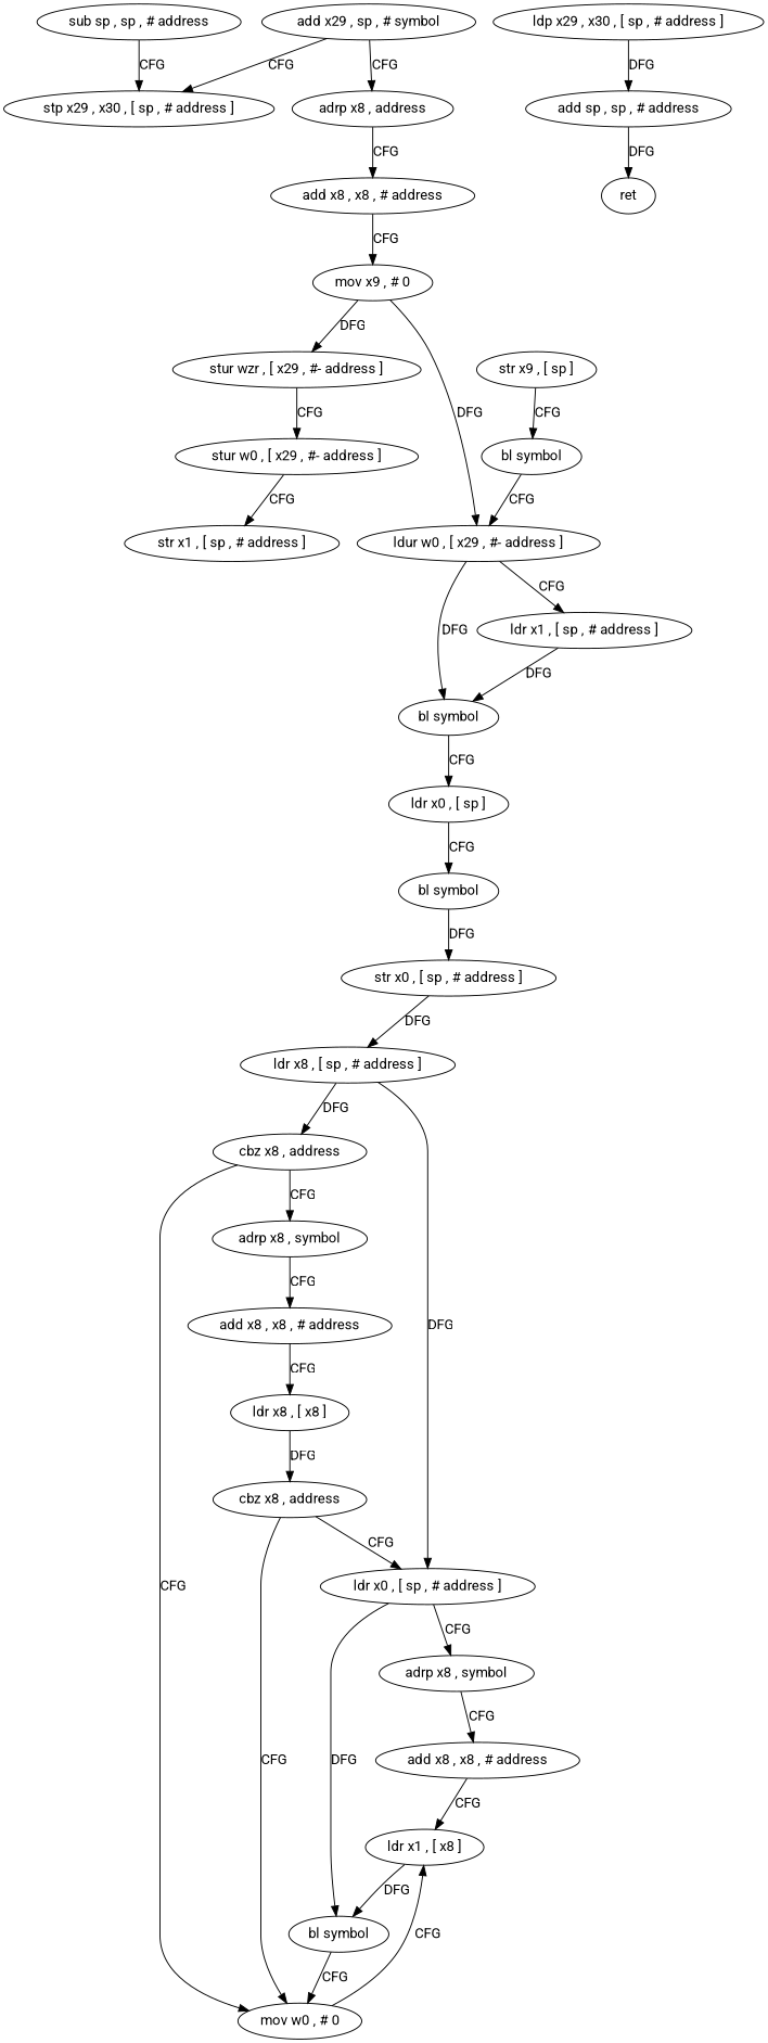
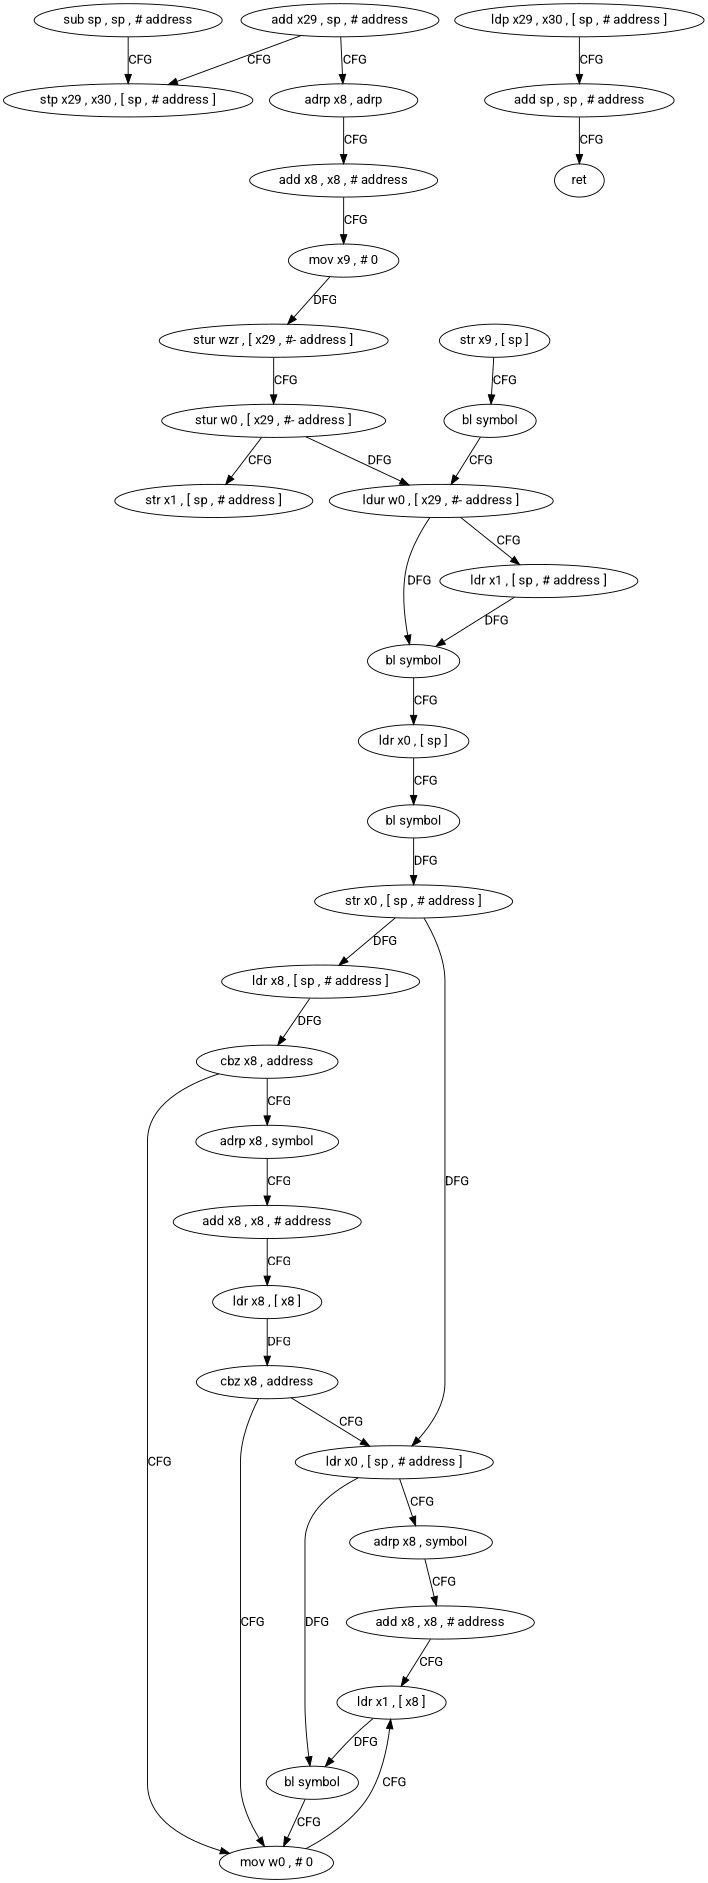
  digraph {
    fontname=Roboto
    node [fontname=Roboto]
    edge [fontname=Roboto]
    n1 [label="sub sp , sp , # address"]
    n2 [label="stp x29 , x30 , [ sp , # address ]"]
-   n3 [label="add x29 , sp , # symbol"]
-   n4 [label="adrp x8 , address"]
+   n3 [label="add x29 , sp , # address"]
+   n4 [label="adrp x8 , adrp"]
    n5 [label="add x8 , x8 , # address"]
    n6 [label="mov x9 , # 0"]
    n7 [label="stur wzr , [ x29 , #- address ]"]
    n8 [label="stur w0 , [ x29 , #- address ]"]
    n9 [label="str x1 , [ sp , # address ]"]
    n10 [label="ldur w0 , [ x29 , #- address ]"]
    n11 [label="ldr x1 , [ sp , # address ]"]
    n12 [label="bl symbol"]
    n13 [label="str x9 , [ sp ]"]
    n14 [label="bl symbol"]
    n15 [label="ldr x0 , [ sp ]"]
    n16 [label="bl symbol"]
    n17 [label="str x0 , [ sp , # address ]"]
    n18 [label="ldr x8 , [ sp , # address ]"]
    n19 [label="ldr x0 , [ sp , # address ]"]
    n20 [label="cbz x8 , address"]
    n21 [label="adrp x8 , symbol"]
    n22 [label="bl symbol"]
    n23 [label="mov w0 , # 0"]
    n24 [label="adrp x8 , symbol"]
    n25 [label="ldr x1 , [ x8 ]"]
    n26 [label="add x8 , x8 , # address"]
    n27 [label="ldp x29 , x30 , [ sp , # address ]"]
    n28 [label="add sp , sp , # address"]
    n29 [label="ldr x8 , [ x8 ]"]
    n30 [label=ret]
    n31 [label="cbz x8 , address"]
    n32 [label="add x8 , x8 , # address"]
    n1 -> n2 [label=CFG]
    n3 -> n2 [label=CFG]
    n3 -> n4 [label=CFG]
    n4 -> n5 [label=CFG]
    n5 -> n6 [label=CFG]
    n6 -> n7 [label=DFG]
    n7 -> n8 [label=CFG]
    n8 -> n9 [label=CFG]
-   n6 -> n10 [label=DFG]
+   n8 -> n10 [label=DFG]
    n10 -> n11 [label=CFG]
    n10 -> n12 [label=DFG]
    n11 -> n12 [label=DFG]
    n12 -> n15 [label=CFG]
    n13 -> n14 [label=CFG]
    n14 -> n10 [label=CFG]
    n15 -> n16 [label=CFG]
    n16 -> n17 [label=DFG]
    n17 -> n18 [label=DFG]
-   n18 -> n19 [label=DFG]
+   n17 -> n19 [label=DFG]
    n18 -> n20 [label=DFG]
    n19 -> n21 [label=CFG]
    n19 -> n22 [label=DFG]
    n20 -> n23 [label=CFG]
    n20 -> n24 [label=CFG]
    n21 -> n32 [label=CFG]
    n22 -> n23 [label=CFG]
    n23 -> n25 [label=CFG]
    n24 -> n26 [label=CFG]
    n25 -> n22 [label=DFG]
    n26 -> n29 [label=CFG]
-   n27 -> n28 [label=DFG]
-   n28 -> n30 [label=DFG]
+   n27 -> n28 [label=CFG]
+   n28 -> n30 [label=CFG]
    n29 -> n31 [label=DFG]
    n31 -> n19 [label=CFG]
    n31 -> n23 [label=CFG]
    n32 -> n25 [label=CFG]
  }
